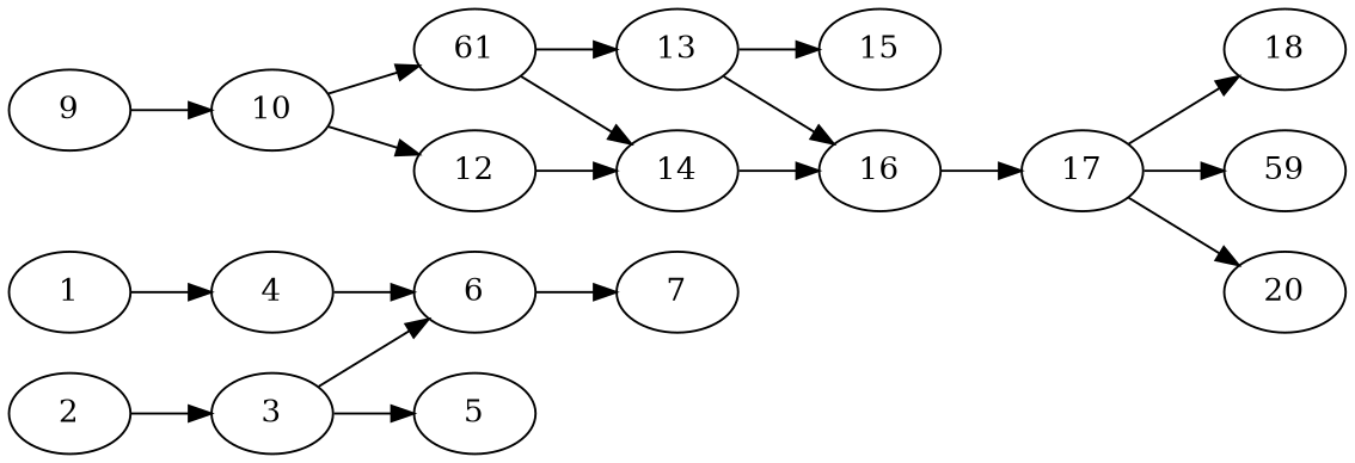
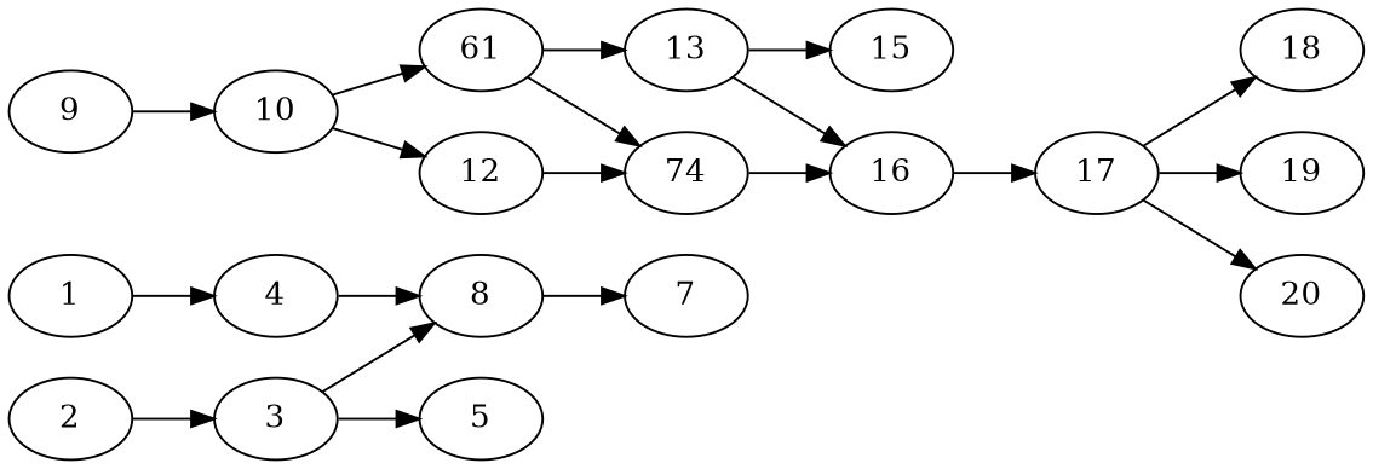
  digraph {
    rankdir=LR
    node [alpha=0.19]
    1 [alpha=0.15 expect_size=48904192]
    4 [alpha=0.16 expect_size=43001856]
-   6 [alpha=0.02 expect_size=8067072]
+   6 [alpha=0.02 expect_size=8067072 label=8]
    7 [expect_size=7562240]
    2 [expect_size=37441536]
    3 [alpha=0.07 expect_size=29232128]
    5 [expect_size=27386880]
    9 [alpha=0.16 expect_size=51279872]
    10 [alpha=0.12 expect_size=50081792]
    n10 [alpha=0.10 expect_size=10098688 label=61]
    12 [alpha=0.02 expect_size=45966336]
    13 [alpha=0.16 expect_size=42567680]
-   14 [alpha=0.03 expect_size=11958272]
+   14 [alpha=0.03 expect_size=11958272 label=74]
    15 [expect_size=50482176]
    16 [alpha=0.10 expect_size=47748096]
    17 [alpha=0.11 expect_size=51911680]
    18 [alpha=0.07 expect_size=49611776]
-   19 [alpha=0.18 expect_size=48989184 label=59]
+   19 [alpha=0.18 expect_size=48989184]
    20 [alpha=0.13 expect_size=40641536]
    1 -> 4
    4 -> 6
    6 -> 7
    2 -> 3
    3 -> 6
    3 -> 5
    9 -> 10
    10 -> n10
    10 -> 12
    n10 -> 13
    n10 -> 14
    12 -> 14
    13 -> 15
    13 -> 16
    14 -> 16
    16 -> 17
    17 -> 18
    17 -> 19
    17 -> 20
  }
